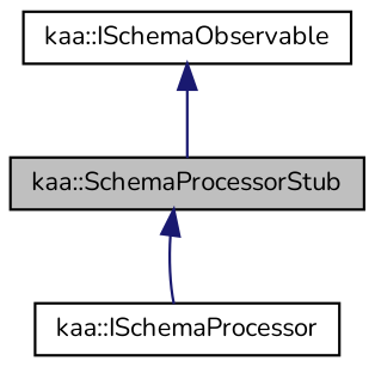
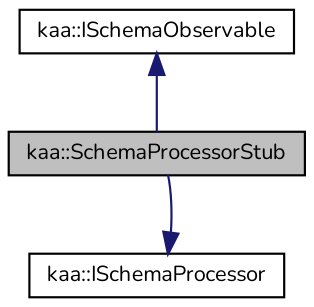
  digraph {
    fontname=Nunito
    node [color=black fontname=Nunito fontsize=10 shape=record]
    edge [color=midnightblue dir=back fontname=Nunito fontsize=10 labelfontname=FreeSans labelfontsize=10 style=solid]
    n1 [fillcolor=grey75 fontcolor=black height=0.2 label="kaa::SchemaProcessorStub" style=filled width=0.4]
    n2 [height=0.2 label="kaa::ISchemaProcessor" width=0.4]
    n3 [height=0.2 label="kaa::ISchemaObservable" width=0.4]
-   n1 -> n2
+   n2 -> n1
    n3 -> n1
  }
